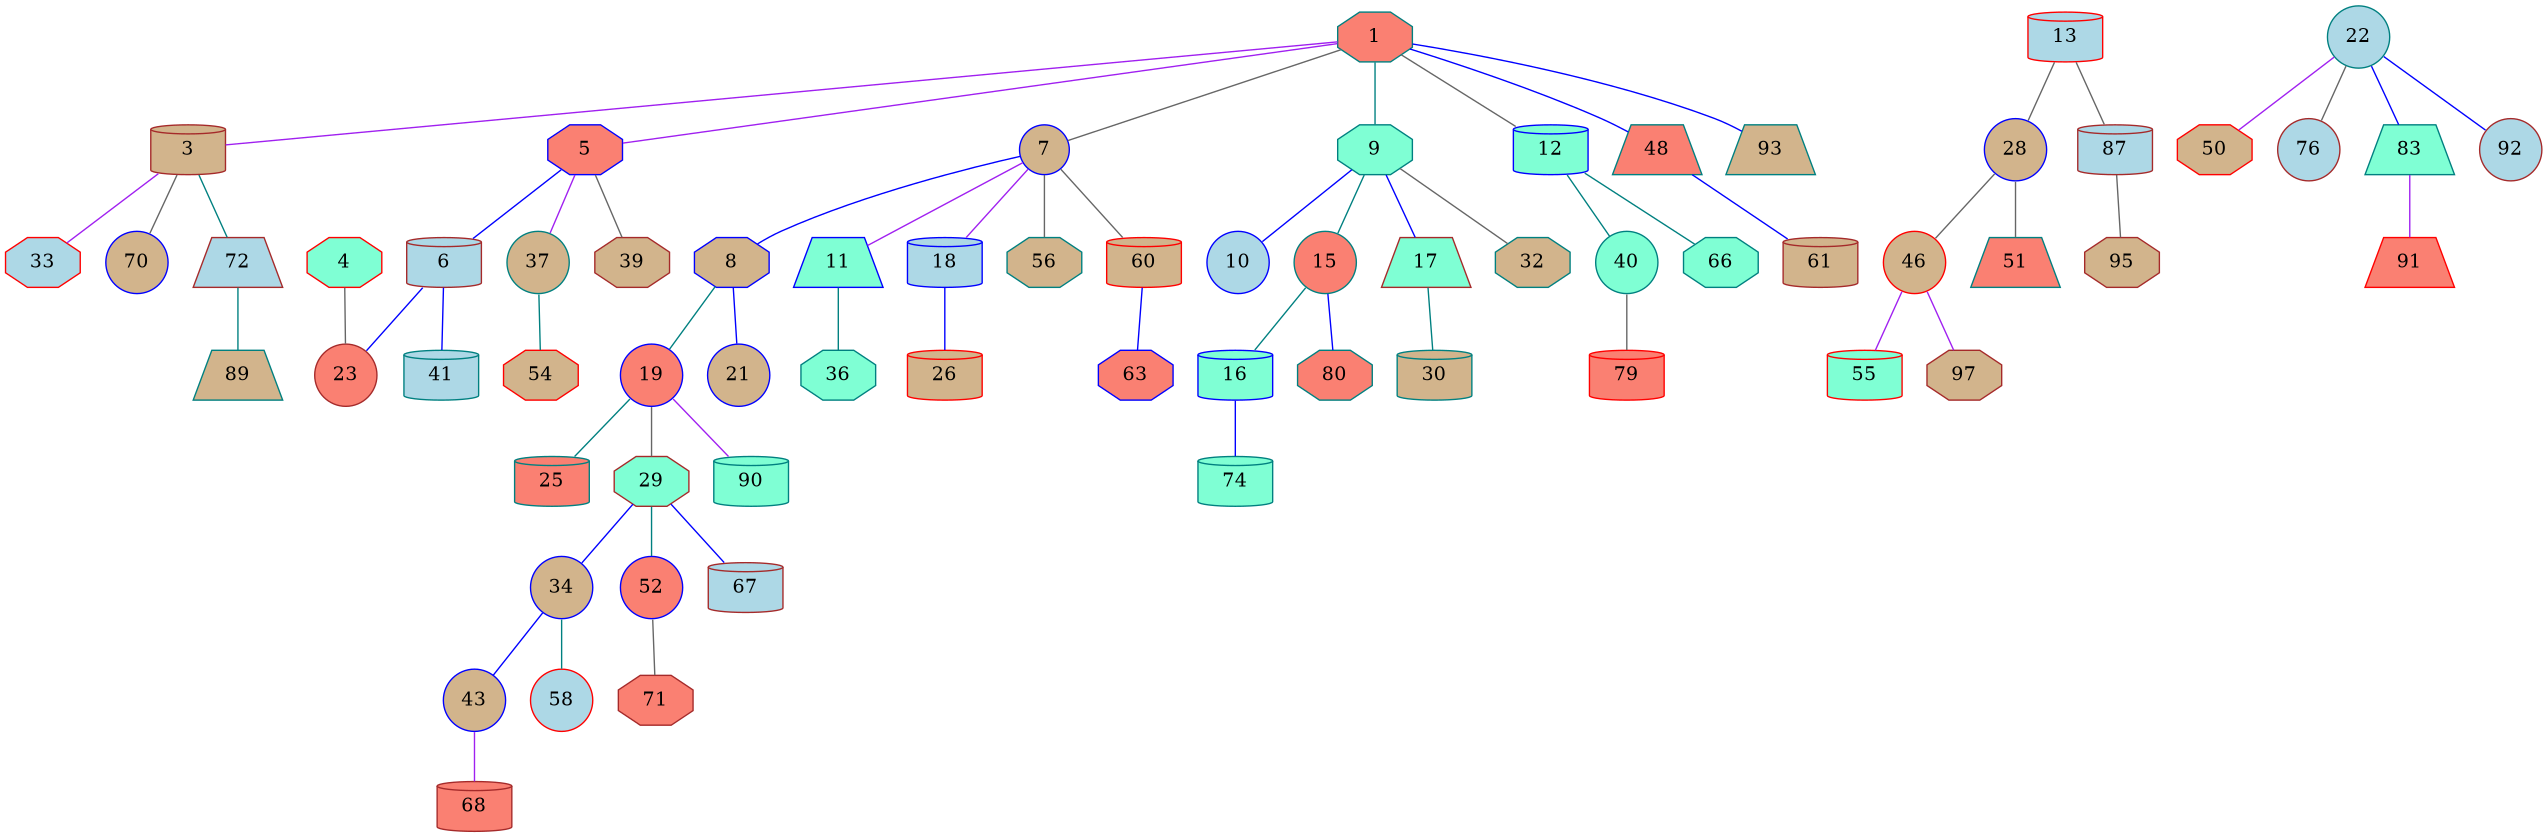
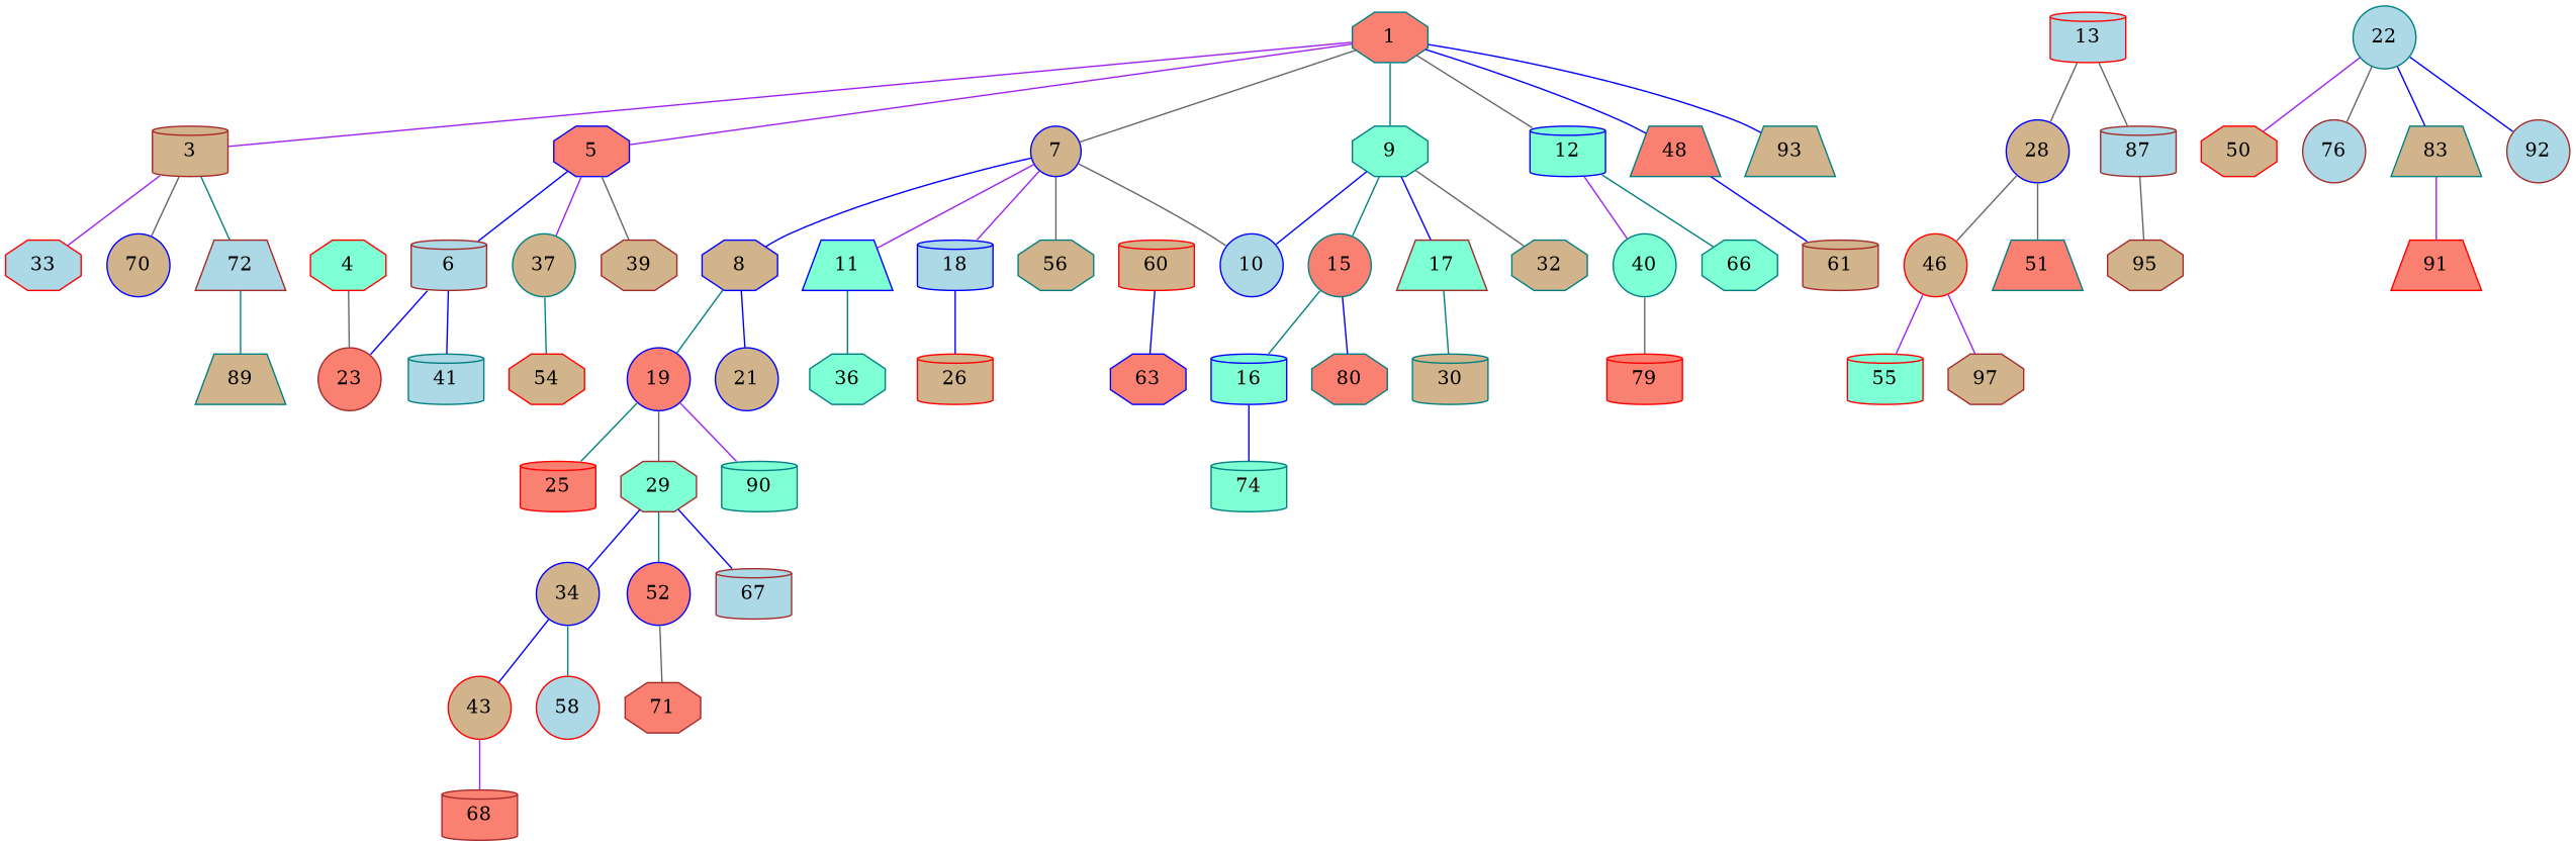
  graph {
    node [color=teal fillcolor=tan shape=octagon style=filled]
    edge [color=blue]
    1 [fillcolor=salmon super="+2"]
    3 [color=brown shape=cylinder super="+49"]
    5 [color=blue fillcolor=salmon super="+75"]
    7 [color=blue shape=circle super="+44"]
    9 [fillcolor=aquamarine super="+98"]
    12 [color=blue fillcolor=aquamarine shape=cylinder super="+20"]
    48 [fillcolor=salmon shape=trapezium]
    93 [shape=trapezium]
    33 [color=red fillcolor=lightblue]
    70 [color=blue shape=circle]
    72 [color=brown fillcolor=lightblue shape=trapezium super="+85"]
    4 [color=red fillcolor=aquamarine super="+81"]
    23 [color=brown fillcolor=salmon shape=circle super="+88"]
    6 [color=brown fillcolor=lightblue shape=cylinder super="+38"]
    37 [shape=circle super="+62"]
    39 [color=brown]
    8 [color=blue super="+14"]
    11 [color=blue fillcolor=aquamarine shape=trapezium]
    18 [color=blue fillcolor=lightblue shape=cylinder]
    56 [super="+99"]
    60 [color=red shape=cylinder]
    10 [color=blue fillcolor=lightblue shape=circle super="+24"]
    15 [fillcolor=salmon shape=circle super="+73"]
    17 [color=brown fillcolor=aquamarine shape=trapezium super="+47"]
    32 [super="+86"]
    40 [fillcolor=aquamarine shape=circle super="+82"]
    66 [fillcolor=aquamarine]
    61 [color=brown shape=cylinder super="+94"]
    89 [shape=trapezium]
    41 [fillcolor=lightblue shape=cylinder]
    54 [color=red]
    13 [color=red fillcolor=lightblue shape=cylinder super="+69"]
    28 [color=blue shape=circle super="+35"]
    87 [color=brown fillcolor=lightblue shape=cylinder super="+96"]
    19 [color=blue fillcolor=salmon shape=circle super="+27"]
    21 [color=blue shape=circle]
    36 [fillcolor=aquamarine]
    26 [color=red shape=cylinder super="+65"]
    63 [color=blue fillcolor=salmon]
-   25 [fillcolor=salmon shape=cylinder super="+31"]
+   25 [color=red fillcolor=salmon shape=cylinder super="+31"]
    29 [color=brown fillcolor=aquamarine super="+42"]
    90 [fillcolor=aquamarine shape=cylinder]
    22 [fillcolor=lightblue shape=circle super="+59"]
    50 [color=red]
    76 [color=brown fillcolor=lightblue shape=circle]
-   83 [fillcolor=aquamarine shape=trapezium super="+84"]
+   83 [shape=trapezium super="+84"]
    92 [color=brown fillcolor=lightblue shape=circle]
    16 [color=blue fillcolor=aquamarine shape=cylinder super="+77"]
    80 [fillcolor=salmon]
    30 [shape=cylinder super="+78"]
    79 [color=red fillcolor=salmon shape=cylinder]
    46 [color=red shape=circle super="+53"]
    51 [fillcolor=salmon shape=trapezium super="+64"]
    95 [color=brown]
    74 [fillcolor=aquamarine shape=cylinder]
    34 [color=blue shape=circle super="+45"]
    52 [color=blue fillcolor=salmon shape=circle super="+57"]
    67 [color=brown fillcolor=lightblue shape=cylinder super="+100"]
    91 [color=red fillcolor=salmon shape=trapezium]
    55 [color=red fillcolor=aquamarine shape=cylinder]
    97 [color=brown]
-   43 [color=blue shape=circle]
+   43 [color=red shape=circle]
    58 [color=red fillcolor=lightblue shape=circle]
    71 [color=brown fillcolor=salmon]
    68 [color=brown fillcolor=salmon shape=cylinder]
    1 -- 3 [color=purple]
    1 -- 5 [color=purple]
    1 -- 7 [color=gray40]
    1 -- 9 [color=teal]
    1 -- 12 [color=gray40]
    1 -- 48
    1 -- 93
    3 -- 33 [color=purple]
    3 -- 70 [color=gray40]
    3 -- 72 [color=teal]
    5 -- 6
    5 -- 37 [color=purple]
    5 -- 39 [color=gray40]
    7 -- 8
    7 -- 11 [color=purple]
    7 -- 18 [color=purple]
    7 -- 56 [color=gray40]
-   7 -- 60 [color=gray40]
+   7 -- 10 [color=gray40]
    9 -- 10
    9 -- 15 [color=teal]
    9 -- 17
    9 -- 32 [color=gray40]
-   12 -- 40 [color=teal]
+   12 -- 40 [color=purple]
    12 -- 66 [color=teal]
    48 -- 61
    72 -- 89 [color=teal]
    4 -- 23 [color=gray40]
    6 -- 23
    6 -- 41
    37 -- 54 [color=teal]
    8 -- 19 [color=teal]
    8 -- 21
    11 -- 36 [color=teal]
    18 -- 26
    60 -- 63
    15 -- 16 [color=teal]
    15 -- 80
    17 -- 30 [color=teal]
    40 -- 79 [color=gray40]
    13 -- 28 [color=gray40]
    13 -- 87 [color=gray40]
    28 -- 46 [color=gray40]
    28 -- 51 [color=gray40]
    87 -- 95 [color=gray40]
    19 -- 25 [color=teal]
    19 -- 29 [color=gray40]
    19 -- 90 [color=purple]
    29 -- 34
    29 -- 52 [color=teal]
    29 -- 67
    22 -- 50 [color=purple]
    22 -- 76 [color=gray40]
    22 -- 83
    22 -- 92
    83 -- 91 [color=purple]
    16 -- 74
    46 -- 55 [color=purple]
    46 -- 97 [color=purple]
    34 -- 43
    34 -- 58 [color=teal]
    52 -- 71 [color=gray40]
    43 -- 68 [color=purple]
  }
